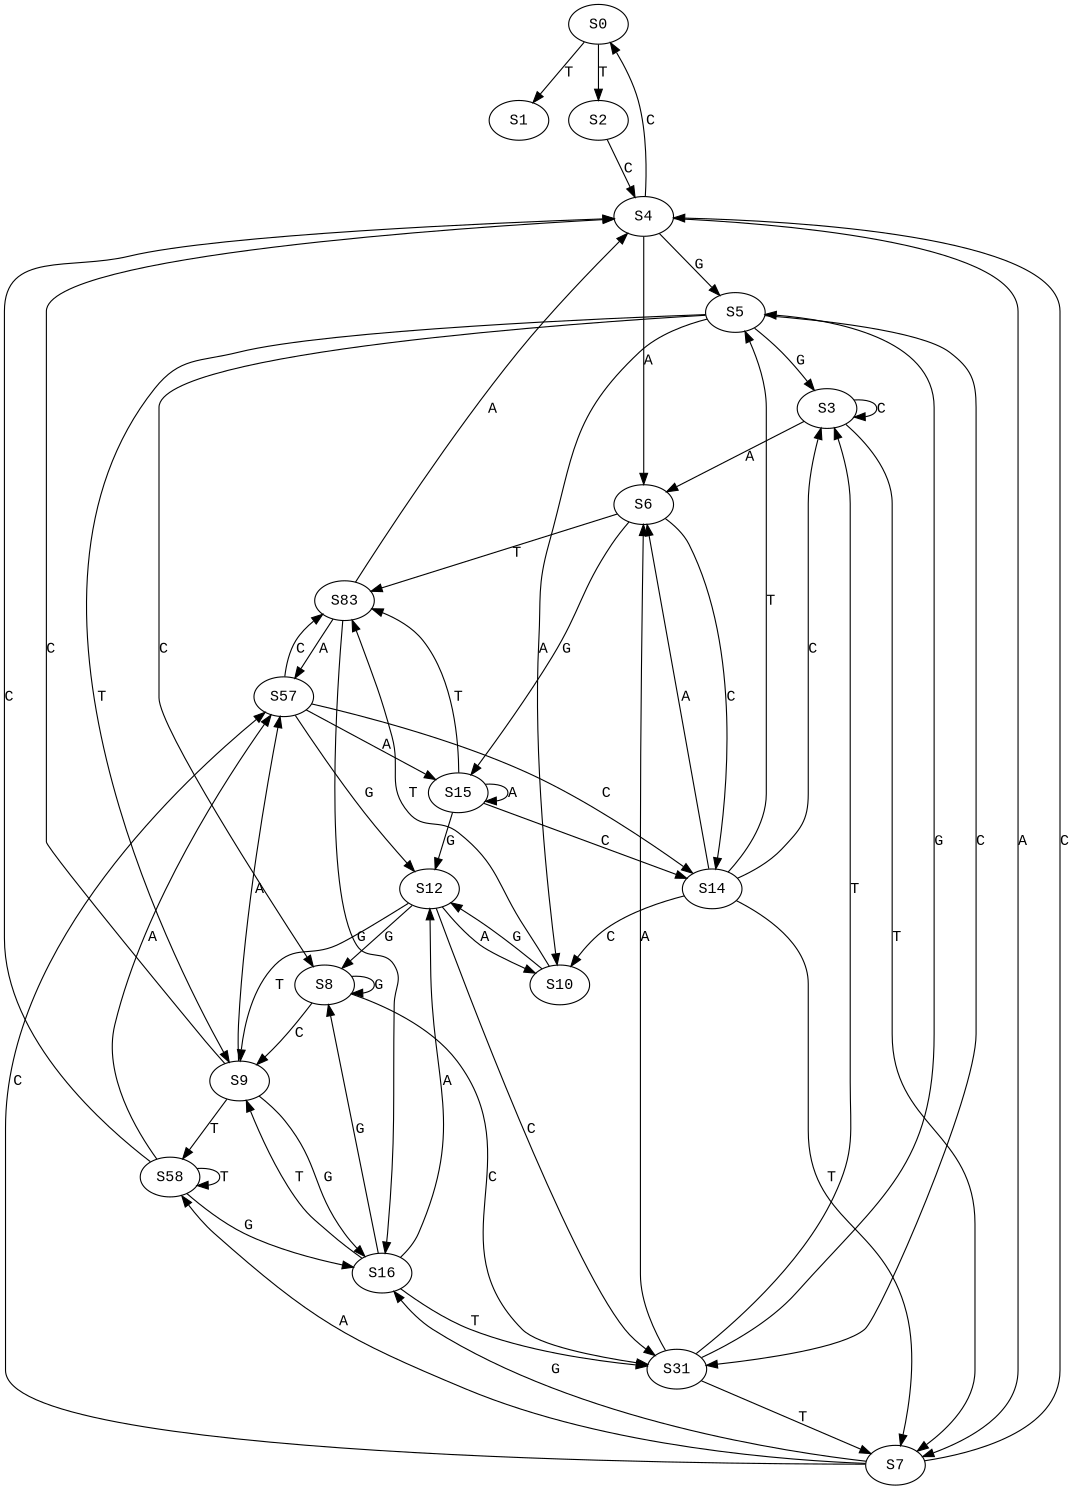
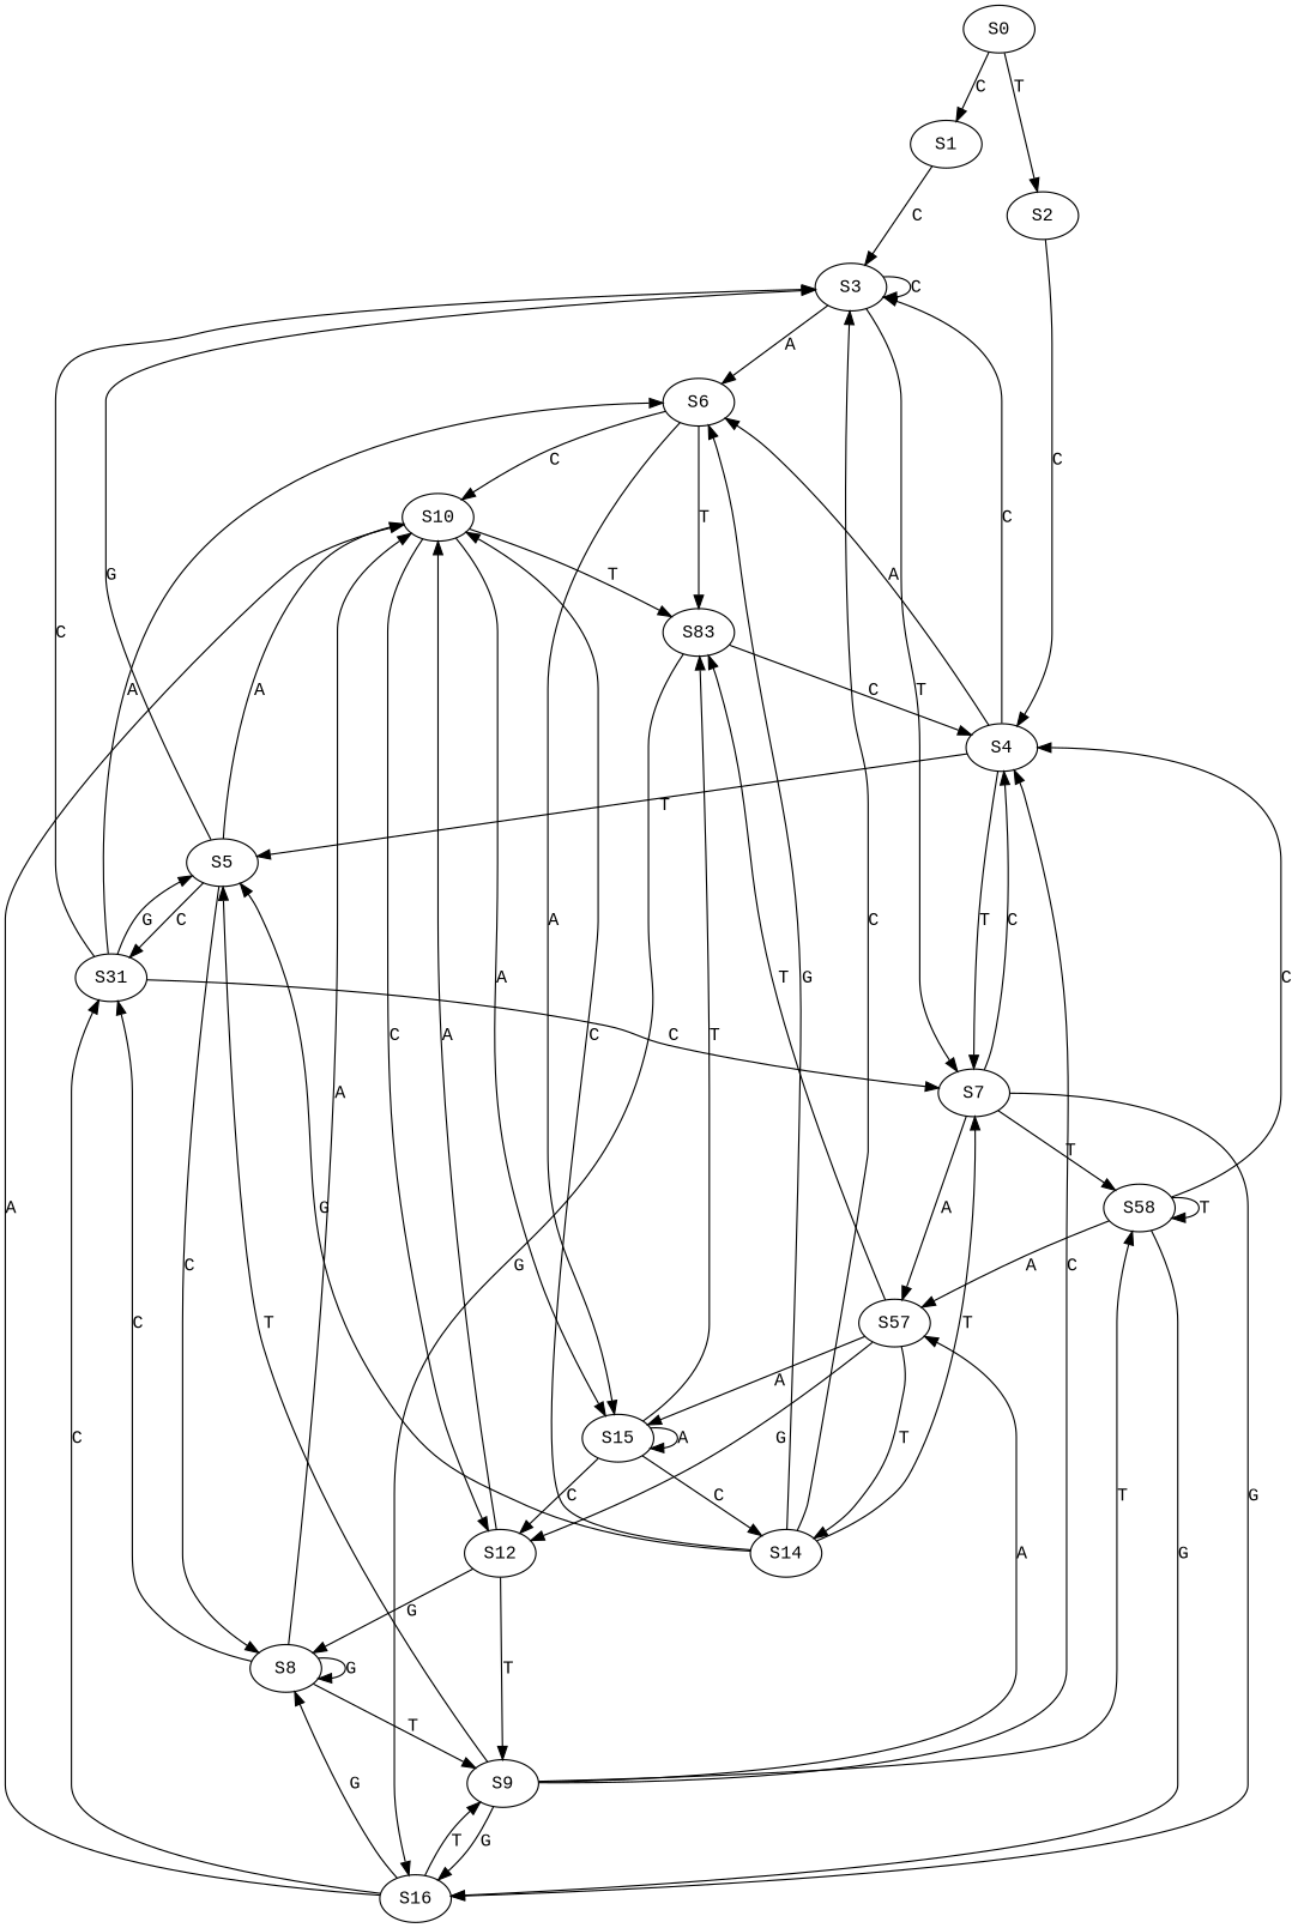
  strict digraph {
    fontname="Liberation Mono"
    node [fontname="Liberation Mono"]
    edge [fontname="Liberation Mono"]
    S0
    S1
    S2
    S3
    S4
    S6
    S7
    S5
    S8
    S9
    S10
    n12 [label=S31]
    n13 [label=S83]
    S14
    S15
    S16
    n17 [label=S57]
    n18 [label=S58]
    S12
-   S0 -> S1 [label=T]
+   S0 -> S1 [label=C]
    S0 -> S2 [label=T]
+   S1 -> S3 [label=C]
    S2 -> S4 [label=C]
    S3 -> S3 [label=C]
    S3 -> S6 [label=A]
    S3 -> S7 [label=T]
-   S4 -> S0 [label=C]
+   S4 -> S3 [label=C]
    S4 -> S6 [label=A]
-   S4 -> S7 [label=A]
-   S4 -> S5 [label=G]
+   S4 -> S7 [label=T]
+   S4 -> S5 [label=T]
    S6 -> n13 [label=T]
-   S6 -> S14 [label=C]
-   S6 -> S15 [label=G]
+   S6 -> S10 [label=C]
+   S6 -> S15 [label=A]
    S7 -> S4 [label=C]
    S7 -> S16 [label=G]
-   S7 -> n17 [label=C]
-   S7 -> n18 [label=A]
+   S7 -> n17 [label=A]
+   S7 -> n18 [label=T]
    S5 -> S3 [label=G]
    S5 -> S8 [label=C]
-   S5 -> S9 [label=T]
+   S9 -> S5 [label=T]
    S5 -> S10 [label=A]
    S5 -> n12 [label=C]
    S8 -> S8 [label=G]
-   S8 -> S9 [label=C]
+   S8 -> S9 [label=T]
+   S8 -> S10 [label=A]
    S8 -> n12 [label=C]
    S9 -> S4 [label=C]
    S9 -> S16 [label=G]
    S9 -> n17 [label=A]
    S9 -> n18 [label=T]
    S10 -> n13 [label=T]
-   S10 -> S12 [label=G]
-   n12 -> S3 [label=T]
+   S10 -> S15 [label=A]
+   S10 -> S12 [label=C]
+   n12 -> S3 [label=C]
    n12 -> S6 [label=A]
-   n12 -> S7 [label=T]
+   n12 -> S7 [label=C]
    n12 -> S5 [label=G]
-   n13 -> S4 [label=A]
+   n13 -> S4 [label=C]
    n13 -> S16 [label=G]
-   n13 -> n17 [label=A]
    S14 -> S3 [label=C]
-   S14 -> S6 [label=A]
+   S14 -> S6 [label=G]
    S14 -> S7 [label=T]
-   S14 -> S5 [label=T]
+   S14 -> S5 [label=G]
    S14 -> S10 [label=C]
    S15 -> n13 [label=T]
    S15 -> S14 [label=C]
    S15 -> S15 [label=A]
-   S15 -> S12 [label=G]
+   S15 -> S12 [label=C]
    S16 -> S8 [label=G]
    S16 -> S9 [label=T]
-   S16 -> S12 [label=A]
-   S16 -> n12 [label=T]
-   n17 -> n13 [label=C]
-   n17 -> S14 [label=C]
+   S16 -> S10 [label=A]
+   S16 -> n12 [label=C]
+   n17 -> n13 [label=T]
+   n17 -> S14 [label=T]
    n17 -> S15 [label=A]
    n17 -> S12 [label=G]
    n18 -> S4 [label=C]
    n18 -> S16 [label=G]
    n18 -> n17 [label=A]
    n18 -> n18 [label=T]
    S12 -> S8 [label=G]
    S12 -> S9 [label=T]
    S12 -> S10 [label=A]
-   S12 -> n12 [label=C]
  }
